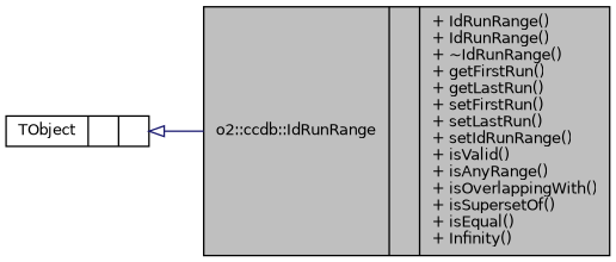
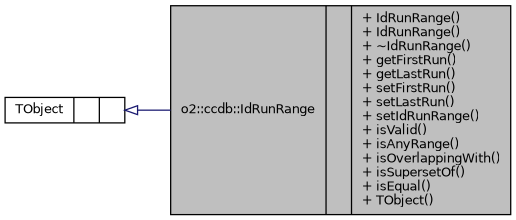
  digraph {
    rankdir=LR
    node [color=black fontname=Helvetica fontsize=10 shape=record]
-   n1 [fillcolor=grey75 fontcolor=black height=0.2 label="{o2::ccdb::IdRunRange\n||+ IdRunRange()\l+ IdRunRange()\l+ ~IdRunRange()\l+ getFirstRun()\l+ getLastRun()\l+ setFirstRun()\l+ setLastRun()\l+ setIdRunRange()\l+ isValid()\l+ isAnyRange()\l+ isOverlappingWith()\l+ isSupersetOf()\l+ isEqual()\l+ Infinity()\l}" style=filled width=0.4]
+   n1 [fillcolor=grey75 fontcolor=black height=0.2 label="{o2::ccdb::IdRunRange\n||+ IdRunRange()\l+ IdRunRange()\l+ ~IdRunRange()\l+ getFirstRun()\l+ getLastRun()\l+ setFirstRun()\l+ setLastRun()\l+ setIdRunRange()\l+ isValid()\l+ isAnyRange()\l+ isOverlappingWith()\l+ isSupersetOf()\l+ isEqual()\l+ TObject()\l}" style=filled width=0.4]
    n2 [height=0.2 label="{TObject\n||}" width=0.4]
    n2 -> n1 [arrowtail=onormal color=midnightblue dir=back fontname=Helvetica fontsize=10 labelfontname=Helvetica labelfontsize=10 style=solid]
  }
